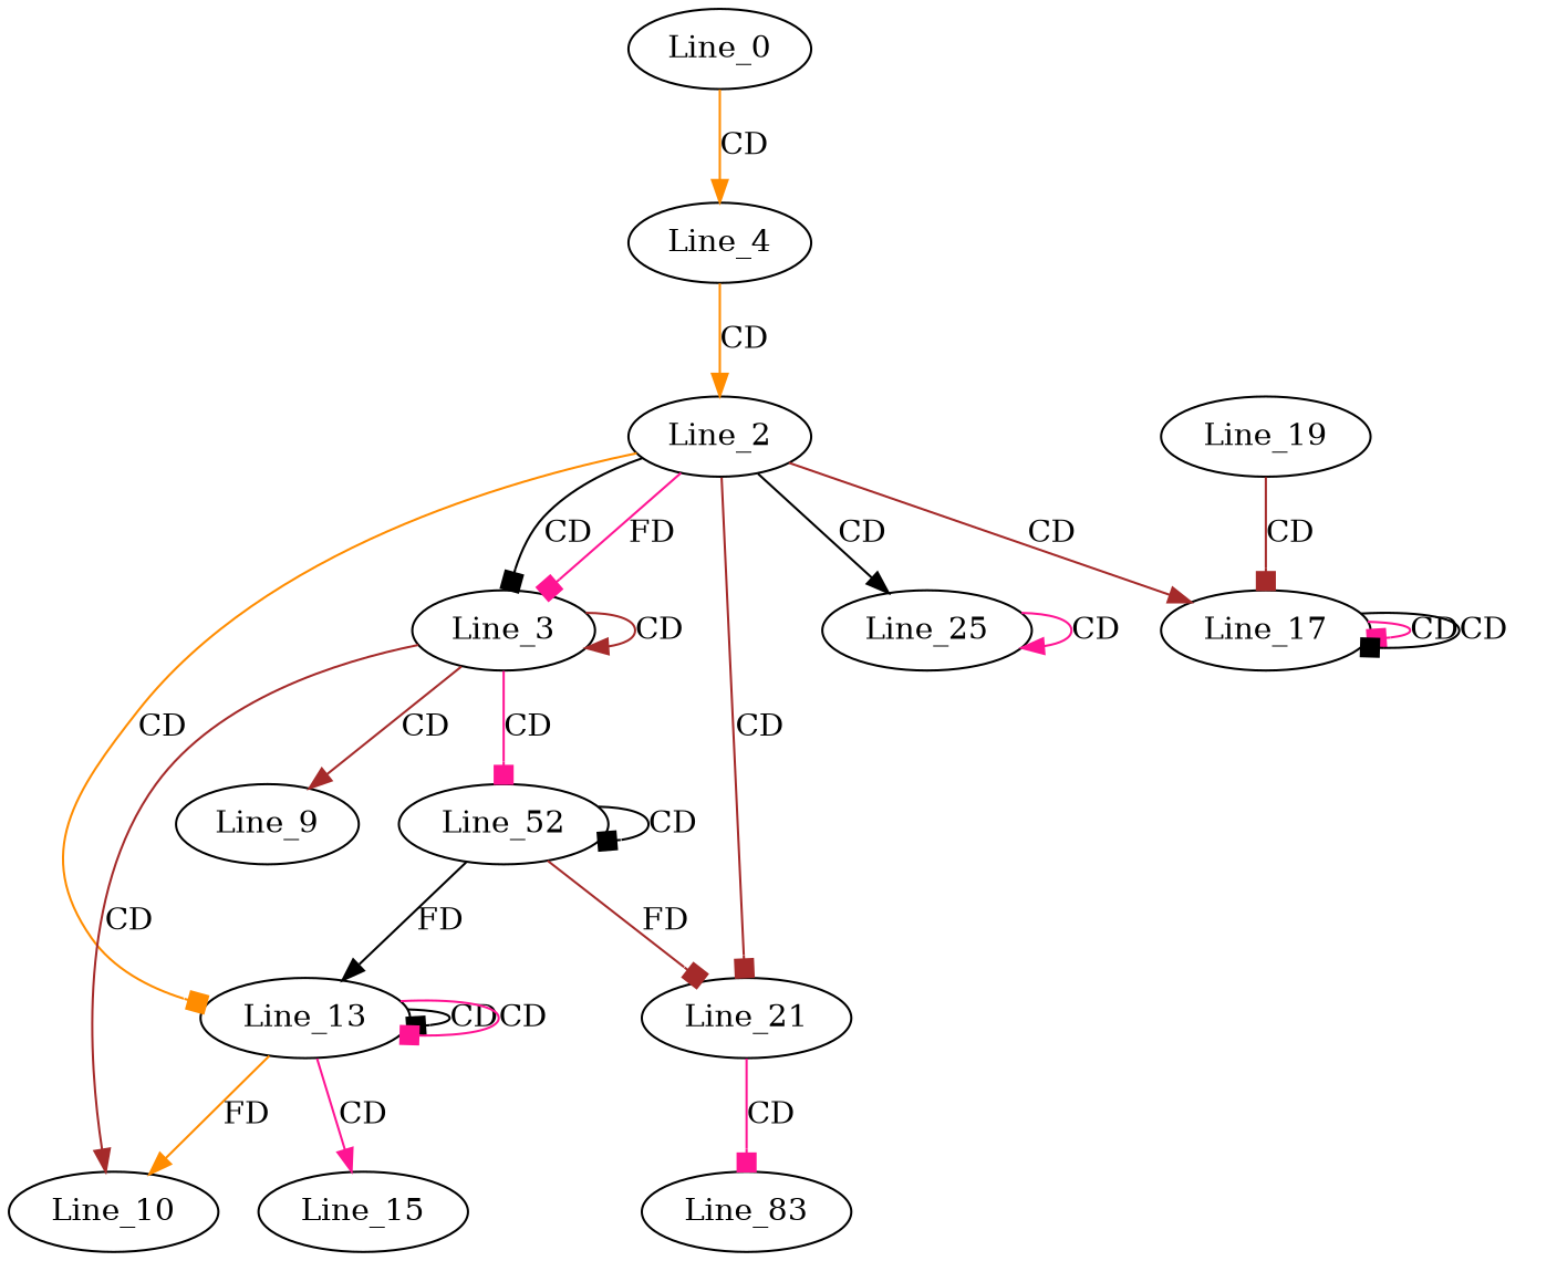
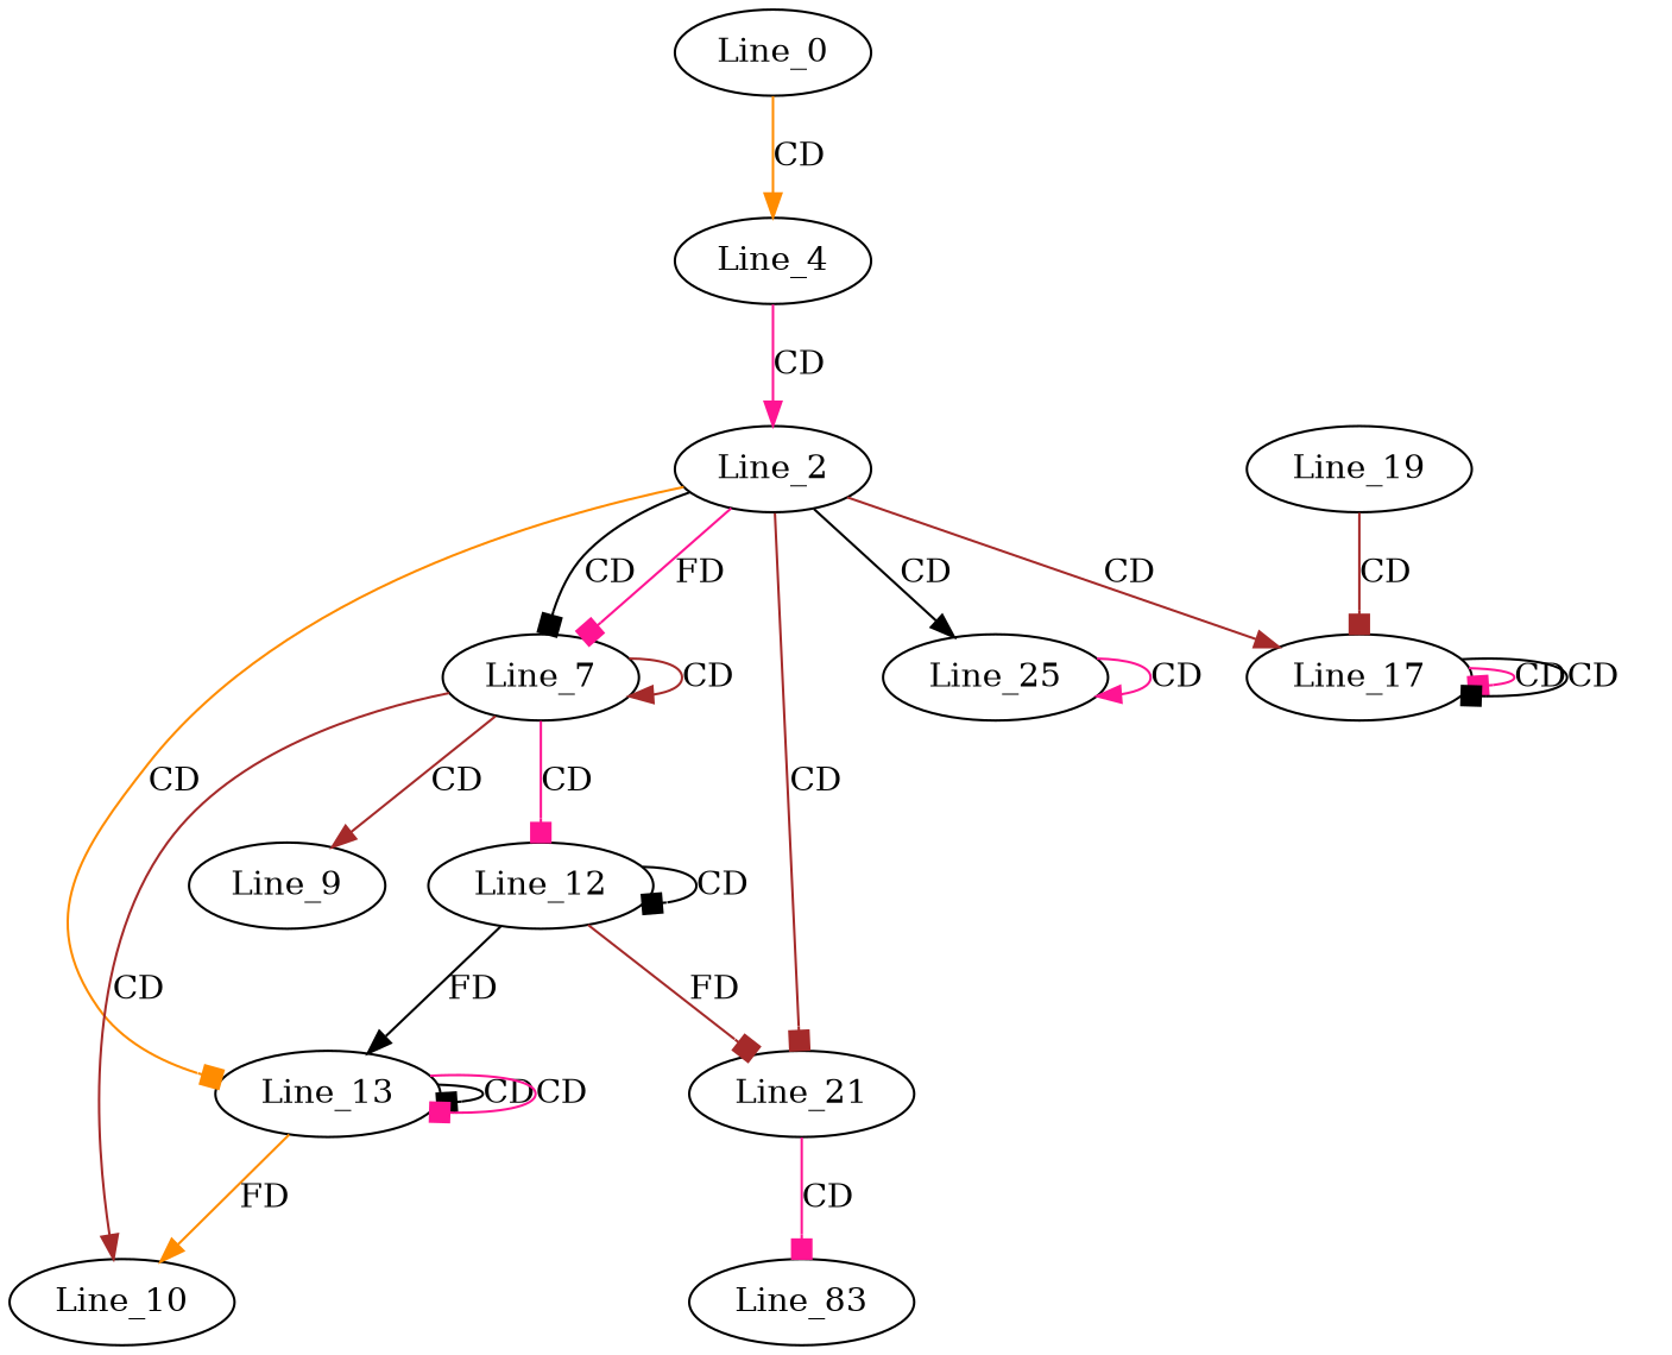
  digraph {
    edge [arrowhead=box color=deeppink]
    n1 [label=Line_4]
    Line_0
    Line_2
-   Line_3
+   Line_3 [label=Line_7]
    Line_13
    Line_17
    Line_21
    Line_25
-   Line_12 [label=Line_52]
+   Line_12
    Line_9
    Line_10
-   Line_15
    n13 [label=Line_83]
    Line_19
-   n1 -> Line_2 [arrowhead=normal color=darkorange label=CD]
+   n1 -> Line_2 [arrowhead=normal label=CD]
    Line_0 -> n1 [arrowhead=normal color=darkorange label=CD]
    Line_2 -> Line_3 [color=black label=CD]
    Line_2 -> Line_3 [label=FD]
    Line_2 -> Line_13 [color=darkorange label=CD]
    Line_2 -> Line_17 [arrowhead=normal color=brown label=CD]
    Line_2 -> Line_21 [color=brown label=CD]
    Line_2 -> Line_25 [arrowhead=normal color=black label=CD]
    Line_3 -> Line_3 [arrowhead=normal color=brown label=CD]
    Line_3 -> Line_12 [label=CD]
    Line_3 -> Line_9 [arrowhead=normal color=brown label=CD]
    Line_3 -> Line_10 [arrowhead=normal color=brown label=CD]
    Line_13 -> Line_13 [color=black label=CD]
    Line_13 -> Line_13 [label=CD]
    Line_13 -> Line_10 [arrowhead=normal color=darkorange label=FD]
-   Line_13 -> Line_15 [arrowhead=normal label=CD]
    Line_17 -> Line_17 [label=CD]
    Line_17 -> Line_17 [color=black label=CD]
    Line_21 -> n13 [label=CD]
    Line_25 -> Line_25 [arrowhead=normal label=CD]
    Line_12 -> Line_13 [arrowhead=normal color=black label=FD]
    Line_12 -> Line_21 [color=brown label=FD]
    Line_12 -> Line_12 [color=black label=CD]
    Line_19 -> Line_17 [color=brown label=CD]
  }
